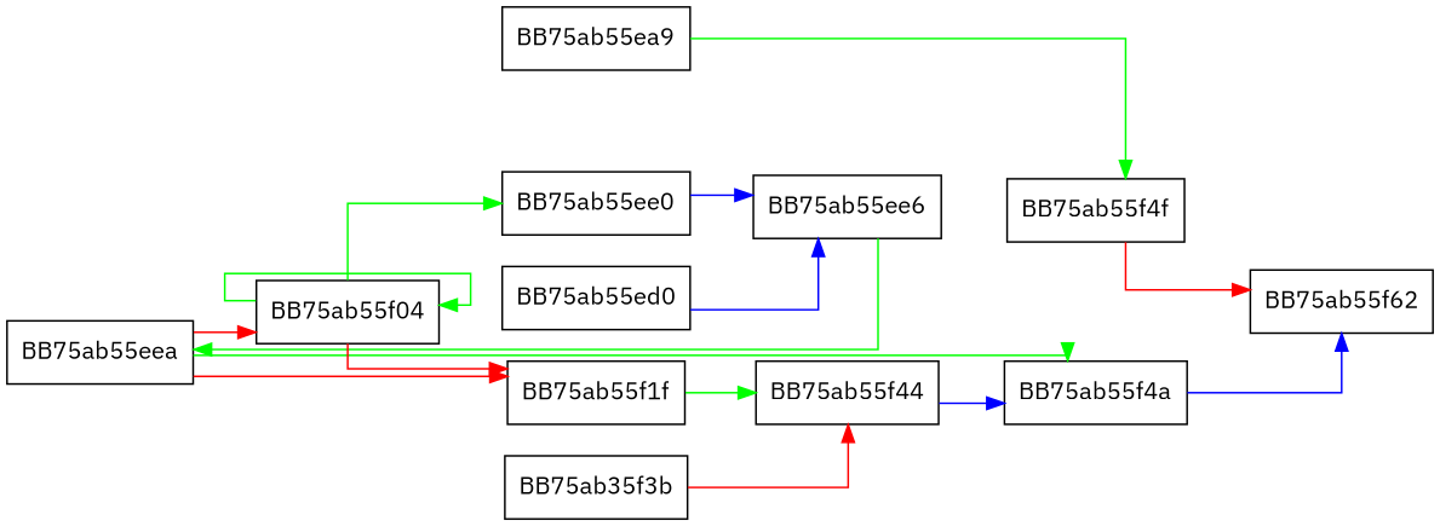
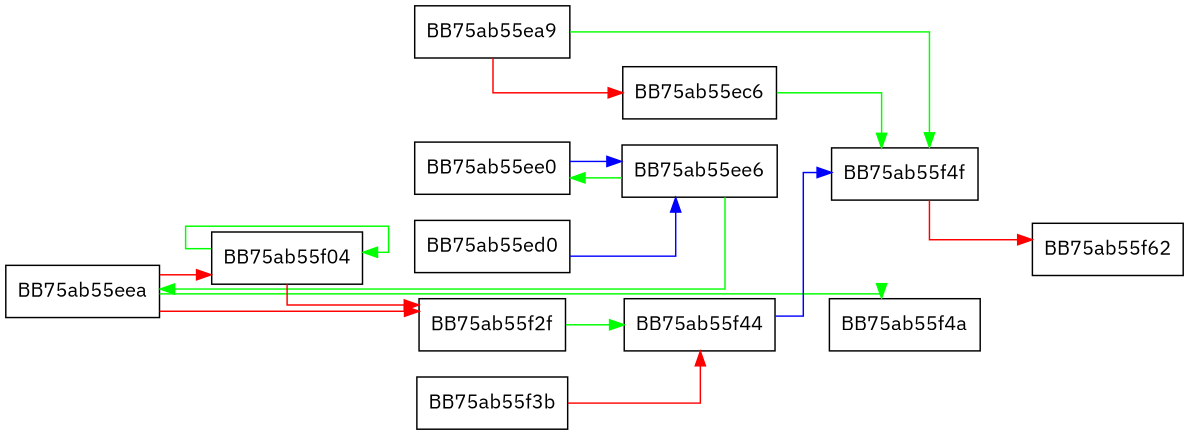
  digraph {
    fontname="IBM Plex Sans"
    rankdir=LR
    splines=ortho
    node [fontname="IBM Plex Sans" shape=box]
    edge [color=green fontname="IBM Plex Sans"]
    n1 [label=BB75ab55ea9]
    BB75ab55f4f
+   BB75ab55ec6
    BB75ab55f62
    BB75ab55ed0
    BB75ab55ee6
    BB75ab55ee0
    BB75ab55eea
-   BB75ab55f2f [label=BB75ab55f1f]
+   BB75ab55f2f
    BB75ab55f04
    BB75ab55f4a
    BB75ab55f44
-   BB75ab55f3b [label=BB75ab35f3b]
+   BB75ab55f3b
    n1 -> BB75ab55f4f
+   n1 -> BB75ab55ec6 [color=red]
    BB75ab55f4f -> BB75ab55f62 [color=red]
+   BB75ab55ec6 -> BB75ab55f4f
    BB75ab55ed0 -> BB75ab55ee6 [color=blue]
-   BB75ab55f04 -> BB75ab55ee0
+   BB75ab55ee6 -> BB75ab55ee0
    BB75ab55ee6 -> BB75ab55eea
    BB75ab55ee0 -> BB75ab55ee6 [color=blue]
    BB75ab55eea -> BB75ab55f2f [color=red]
    BB75ab55eea -> BB75ab55f04 [color=red]
    BB75ab55eea -> BB75ab55f4a
    BB75ab55f2f -> BB75ab55f44
    BB75ab55f04 -> BB75ab55f2f [color=red]
    BB75ab55f04 -> BB75ab55f04
-   BB75ab55f4a -> BB75ab55f62 [color=blue]
-   BB75ab55f44 -> BB75ab55f4a [color=blue]
+   BB75ab55f44 -> BB75ab55f4f [color=blue]
    BB75ab55f3b -> BB75ab55f44 [color=red]
  }
